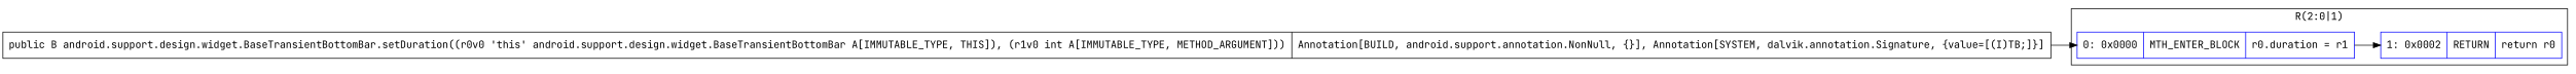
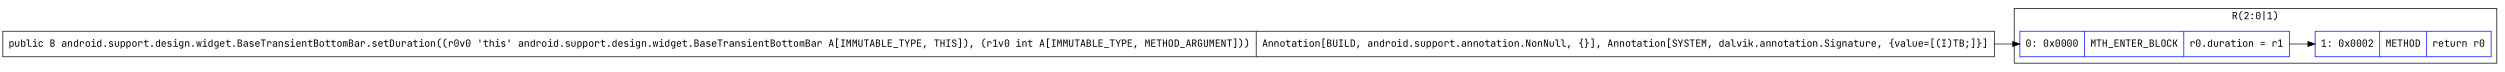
  digraph {
    rankdir=LR
    fontname="JetBrains Mono"
    node [color=blue shape=record fontname="JetBrains Mono"]
    edge [fontname="JetBrains Mono"]
    n1 [label="{0\:\ 0x0000|MTH_ENTER_BLOCK\l|r0.duration = r1\l}"]
-   n2 [label="{1\:\ 0x0002|RETURN\l|return r0\l}"]
+   n2 [label="{1\:\ 0x0002|METHOD\l|return r0\l}"]
    n3 [label="{public B android.support.design.widget.BaseTransientBottomBar.setDuration((r0v0 'this' android.support.design.widget.BaseTransientBottomBar A[IMMUTABLE_TYPE, THIS]), (r1v0 int A[IMMUTABLE_TYPE, METHOD_ARGUMENT]))  | Annotation[BUILD, android.support.annotation.NonNull, \{\}], Annotation[SYSTEM, dalvik.annotation.Signature, \{value=[(I)TB;]\}]\l}" color=""]
    subgraph cluster_1 {
      label="R(2:0|1)"
      n1
      n2
    }
    n1 -> n2
    n3 -> n1
  }
